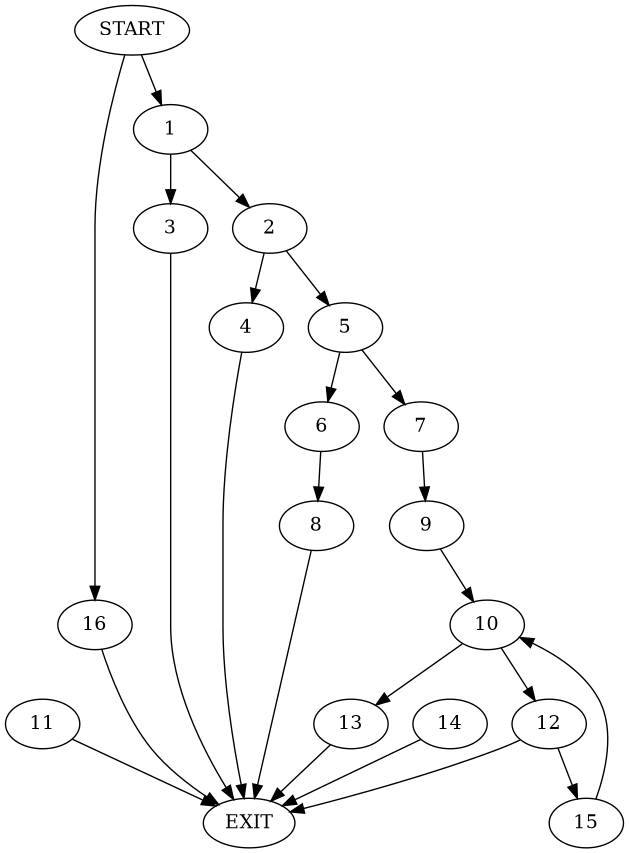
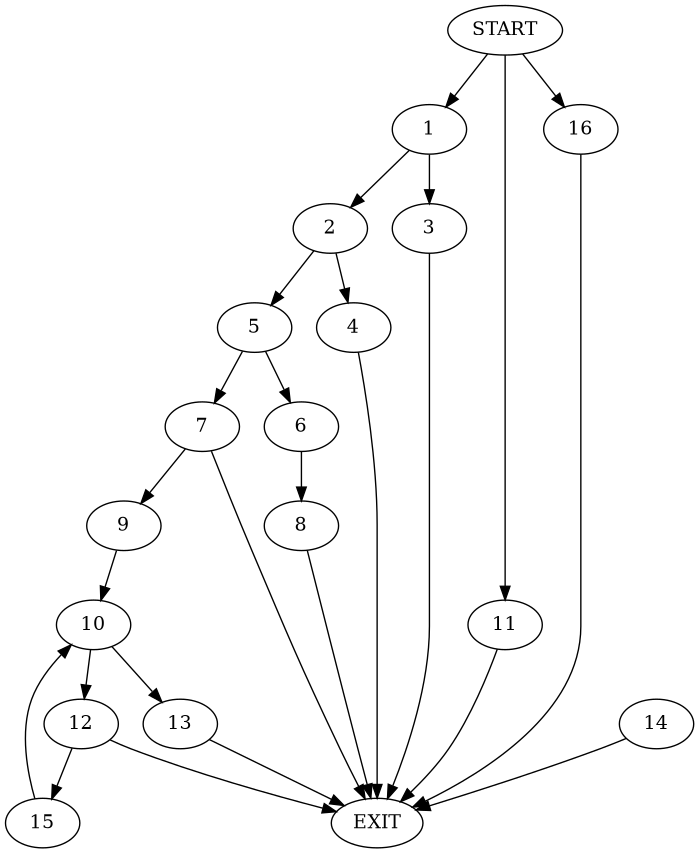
  digraph {
    n1 [label=START]
    1
    11
    16
    2
    3
    n7 [label=EXIT]
    4
    5
    6
    7
    8
    9
    10
    12
    13
    15
    14
    n1 -> 1
+   n1 -> 11
    n1 -> 16
    1 -> 2
    1 -> 3
    11 -> n7
    16 -> n7
    2 -> 4
    2 -> 5
    3 -> n7
    4 -> n7
    5 -> 6
    5 -> 7
    6 -> 8
+   7 -> n7
    7 -> 9
    8 -> n7
    9 -> 10
    10 -> 12
    10 -> 13
    12 -> n7
    12 -> 15
    13 -> n7
    15 -> 10
    14 -> n7
  }
